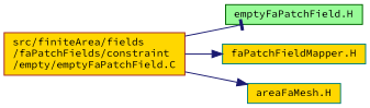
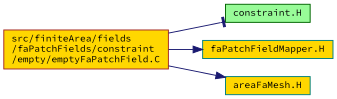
  digraph {
    rankdir=LR
    fontname="Source Code Pro"
    node [color=teal fillcolor=gold fontname="Source Code Pro" fontsize=10 shape=record style=filled]
    edge [color=midnightblue fontname="Source Code Pro" fontsize=10 labelfontname=Helvetica labelfontsize=10 style=solid arrowhead=normal]
    n1 [color=brown fontcolor=black height=0.2 label="src/finiteArea/fields\l/faPatchFields/constraint\l/empty/emptyFaPatchField.C" width=0.4]
-   n2 [color=darkgreen height=0.2 label="emptyFaPatchField.H" width=0.4 fillcolor=palegreen]
+   n2 [color=darkgreen height=0.2 label="constraint.H" width=0.4 fillcolor=palegreen]
    n3 [height=0.2 label="faPatchFieldMapper.H" width=0.4]
    n4 [height=0.2 label="areaFaMesh.H" width=0.4]
    n1 -> n2 [arrowhead=tee]
    n1 -> n3
    n1 -> n4
  }
